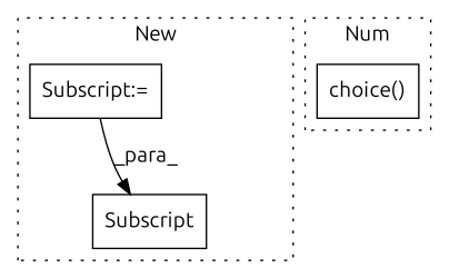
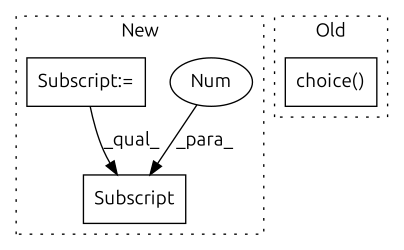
  digraph {
    fontname=Ubuntu
    node [fontname=Ubuntu shape=box]
    edge [fontname=Ubuntu]
    n1 [a=63 l="9,0" label=Subscript s="11785,0"]
+   n2 [a=76 l=1 label=Num s=11792 shape=ellipse]
    n3 [a=68 l=3 label="Subscript:=" s=11463]
    n4 [a=75 l="17,34" label="choice()" s="9694,9730"]
    subgraph cluster_1 {
      label=New
      style=dotted
      n1
+     n2
      n3
    }
    subgraph cluster_2 {
-     label=Num
+     label=Old
      style=dotted
      n4
    }
-   n3 -> n1 [label=_para_]
+   n2 -> n1 [label=_para_]
+   n3 -> n1 [label=_qual_]
  }
